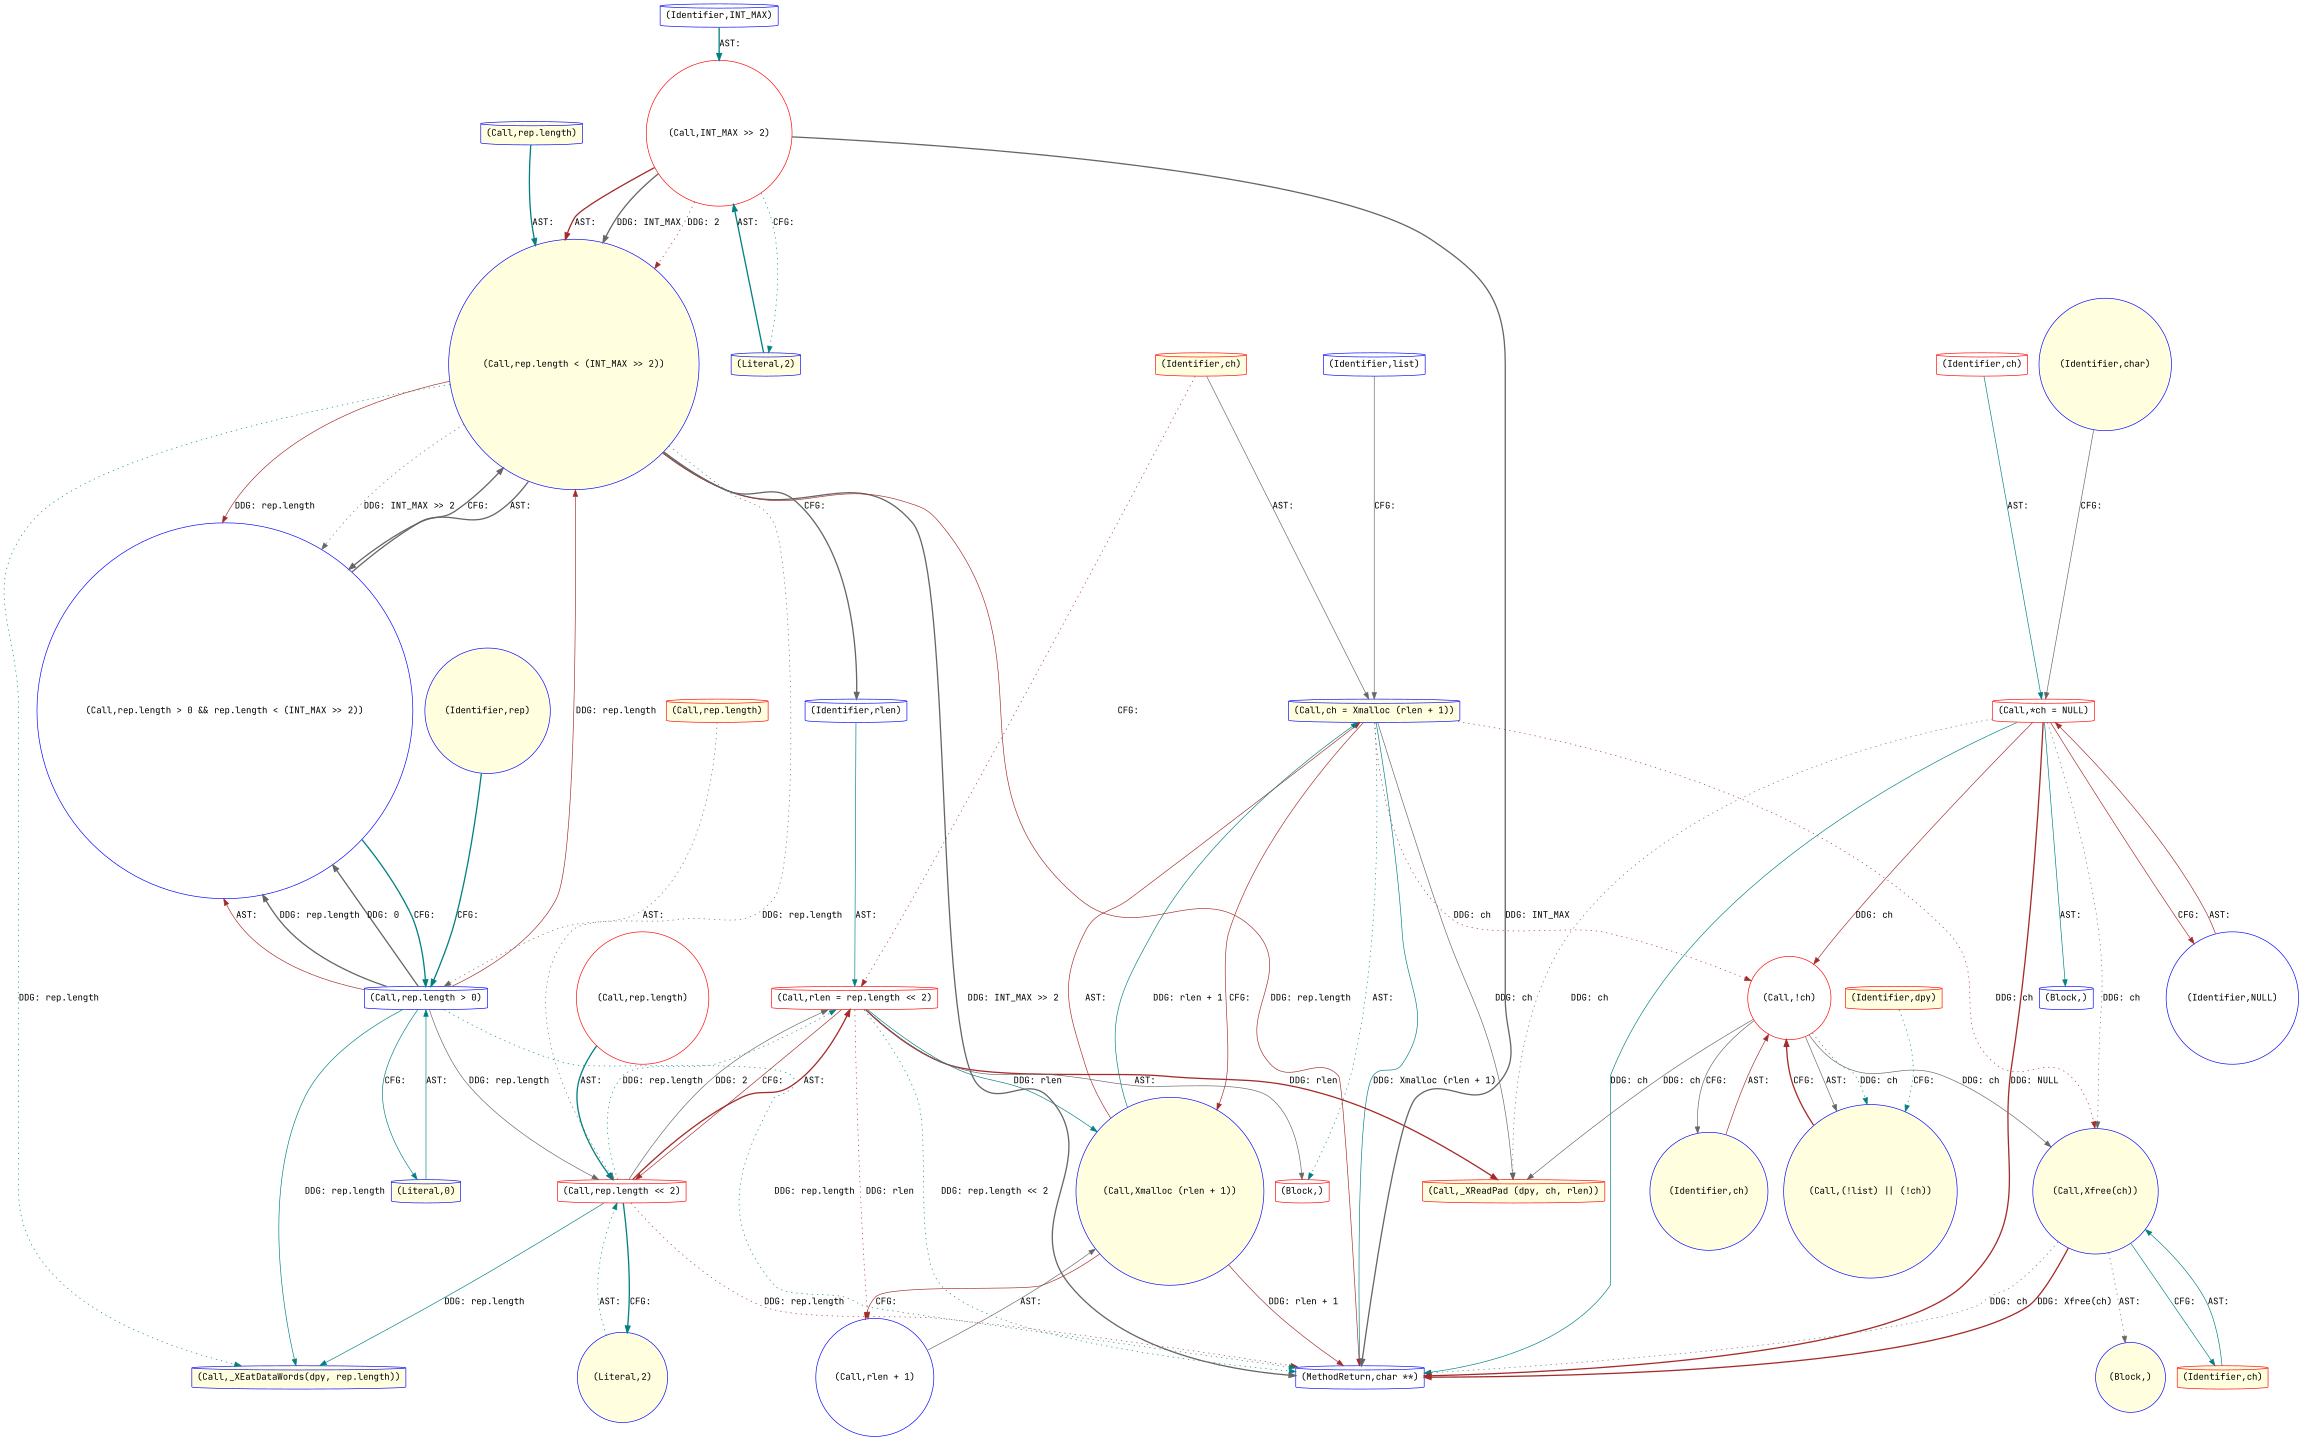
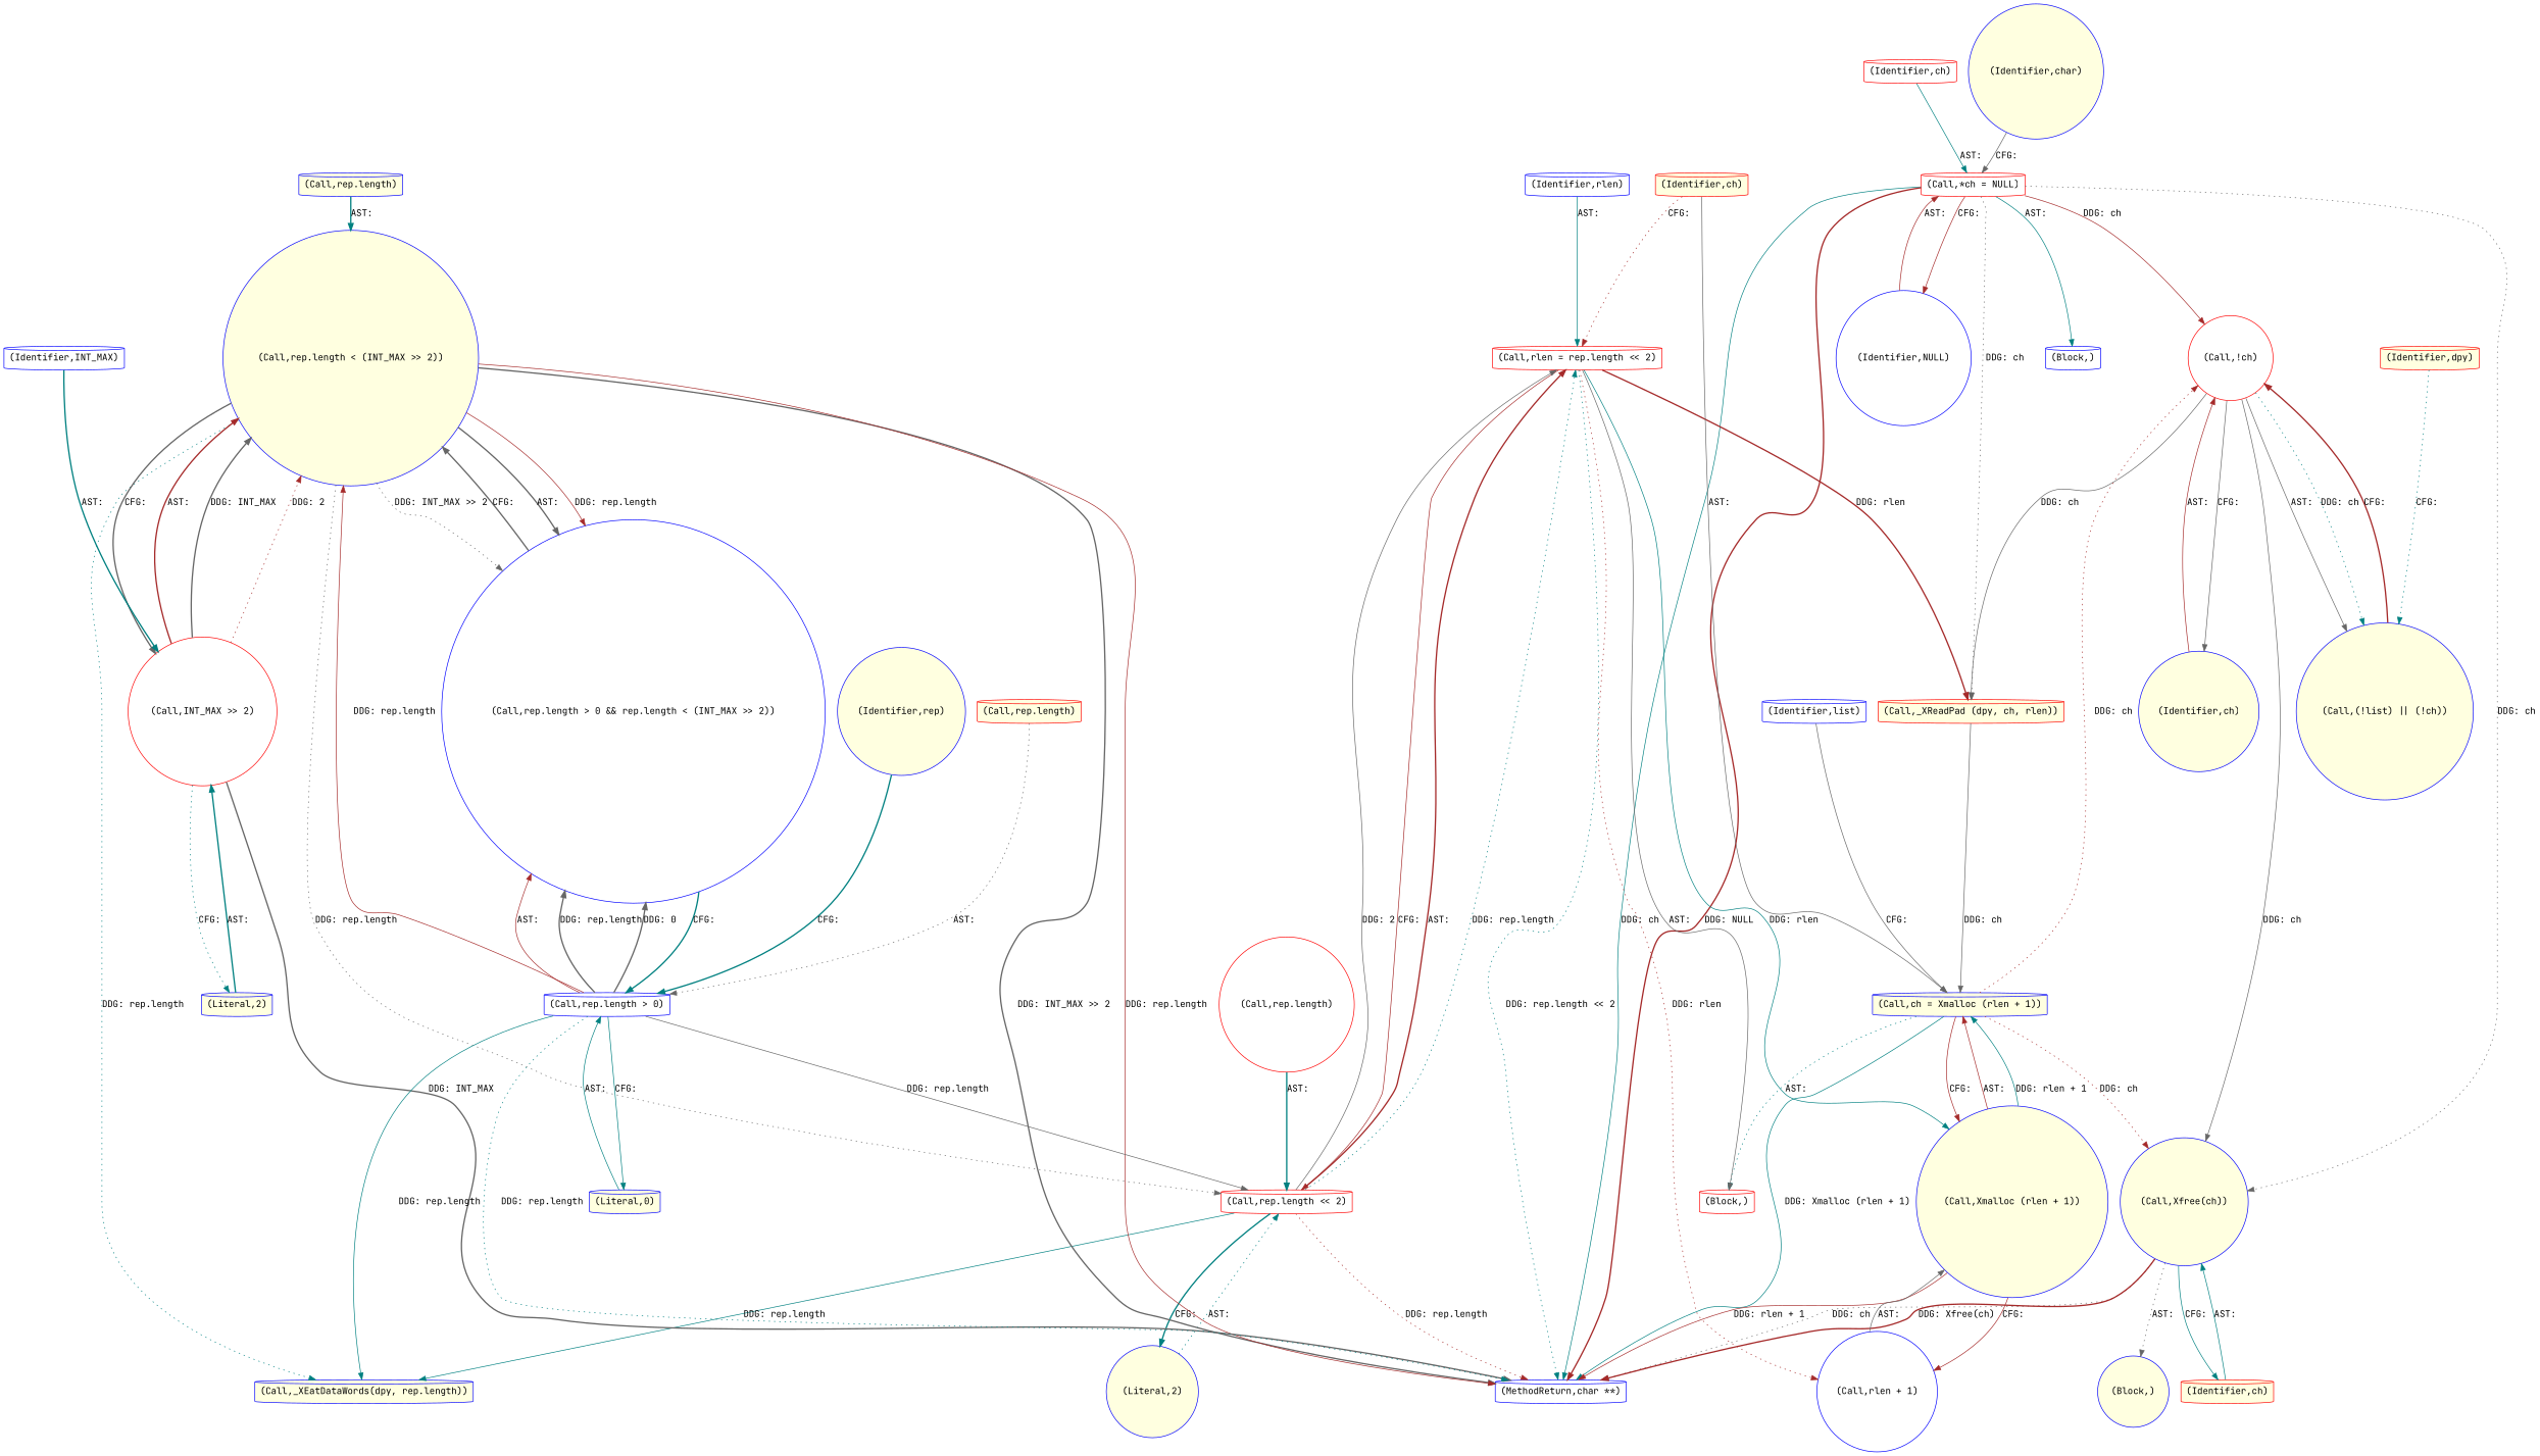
  digraph {
    fontname="JetBrains Mono"
    node [color=blue fillcolor=lightyellow fontname="JetBrains Mono" shape=cylinder style=filled]
    edge [color=teal fontname="JetBrains Mono" style=solid]
    n1 [label="(Call,Xfree(ch))" shape=circle]
    n2 [color=red label="(Identifier,ch)"]
    n3 [label="(Block,)" shape=circle]
    n4 [fillcolor=white label="(MethodReturn,char **)"]
    n5 [color=red fillcolor=white label="(Call,*ch = NULL)"]
    n6 [color=red fillcolor=white label="(Call,!ch)" shape=circle]
    n7 [fillcolor=white label="(Identifier,NULL)" shape=circle]
    n8 [color=red label="(Call,_XReadPad (dpy, ch, rlen))"]
    n9 [fillcolor=white label="(Block,)"]
    n10 [label="(Call,(!list) || (!ch))" shape=circle]
    n11 [label="(Identifier,ch)" shape=circle]
    n12 [label="(Call,ch = Xmalloc (rlen + 1))"]
    n13 [label="(Call,Xmalloc (rlen + 1))" shape=circle]
    n14 [color=red fillcolor=white label="(Block,)"]
    n15 [fillcolor=white label="(Call,rlen + 1)" shape=circle]
    n16 [color=red fillcolor=white label="(Call,rlen = rep.length << 2)"]
    n17 [color=red fillcolor=white label="(Call,rep.length << 2)"]
    n18 [label="(Literal,2)" shape=circle]
    n19 [label="(Call,_XEatDataWords(dpy, rep.length))"]
    n20 [label="(Call,rep.length < (INT_MAX >> 2))" shape=circle]
    n21 [color=red fillcolor=white label="(Call,INT_MAX >> 2)" shape=circle]
    n22 [fillcolor=white label="(Call,rep.length > 0 && rep.length < (INT_MAX >> 2))" shape=circle]
    n23 [label="(Literal,2)"]
    n24 [fillcolor=white label="(Call,rep.length > 0)"]
    n25 [label="(Literal,0)"]
    n26 [fillcolor=white label="(Identifier,INT_MAX)"]
    n27 [color=red fillcolor=white label="(Identifier,ch)"]
    n28 [color=red fillcolor=white label="(Call,rep.length)" shape=circle]
    n29 [label="(Call,rep.length)"]
    n30 [label="(Identifier,rep)" shape=circle]
    n31 [fillcolor=white label="(Identifier,rlen)"]
    n32 [label="(Identifier,char)" shape=circle]
    n33 [fillcolor=white label="(Identifier,list)"]
    n34 [color=red label="(Identifier,ch)"]
    n35 [color=red label="(Call,rep.length)"]
    n36 [color=red label="(Identifier,dpy)"]
    n1 -> n2 [label="CFG: "]
    n1 -> n3 [color=gray40 label="AST: " style=dotted]
    n1 -> n4 [color=gray40 label="DDG: ch" style=dotted]
    n1 -> n4 [color=brown label="DDG: Xfree(ch)" style=bold]
    n2 -> n1 [label="AST: "]
    n5 -> n1 [color=gray40 label="DDG: ch" style=dotted]
    n5 -> n4 [label="DDG: ch"]
    n5 -> n4 [color=brown label="DDG: NULL" style=bold]
    n5 -> n6 [color=brown label="DDG: ch"]
    n5 -> n7 [color=brown label="CFG: "]
    n5 -> n8 [color=gray40 label="DDG: ch" style=dotted]
    n5 -> n9 [label="AST: "]
    n6 -> n1 [color=gray40 label="DDG: ch"]
    n6 -> n8 [color=gray40 label="DDG: ch"]
    n6 -> n10 [color=gray40 label="AST: "]
    n6 -> n10 [label="DDG: ch" style=dotted]
    n6 -> n11 [color=gray40 label="CFG: "]
    n7 -> n5 [color=brown label="AST: "]
    n10 -> n6 [color=brown label="CFG: " style=bold]
    n11 -> n6 [color=brown label="AST: "]
    n12 -> n1 [color=brown label="DDG: ch" style=dotted]
    n12 -> n4 [label="DDG: Xmalloc (rlen + 1)"]
    n12 -> n6 [color=brown label="DDG: ch" style=dotted]
-   n12 -> n8 [color=gray40 label="DDG: ch"]
+   n8 -> n12 [color=gray40 label="DDG: ch"]
    n12 -> n13 [color=brown label="CFG: "]
    n12 -> n14 [label="AST: " style=dotted]
    n13 -> n4 [color=brown label="DDG: rlen + 1"]
    n13 -> n12 [color=brown label="AST: "]
    n13 -> n12 [label="DDG: rlen + 1"]
    n13 -> n15 [color=brown label="CFG: "]
    n15 -> n13 [color=gray40 label="AST: "]
    n16 -> n4 [label="DDG: rep.length << 2" style=dotted]
    n16 -> n8 [color=brown label="DDG: rlen" style=bold]
    n16 -> n13 [label="DDG: rlen"]
    n16 -> n14 [color=gray40 label="AST: "]
    n16 -> n15 [color=brown label="DDG: rlen" style=dotted]
    n16 -> n17 [color=brown label="CFG: "]
    n17 -> n4 [color=brown label="DDG: rep.length" style=dotted]
    n17 -> n16 [color=brown label="AST: " style=bold]
    n17 -> n16 [label="DDG: rep.length" style=dotted]
    n17 -> n16 [color=gray40 label="DDG: 2"]
    n17 -> n18 [label="CFG: " style=bold]
    n17 -> n19 [label="DDG: rep.length"]
    n18 -> n17 [label="AST: " style=dotted]
    n20 -> n4 [color=gray40 label="DDG: INT_MAX >> 2" style=bold]
    n20 -> n4 [color=brown label="DDG: rep.length"]
    n20 -> n17 [color=gray40 label="DDG: rep.length" style=dotted]
    n20 -> n19 [label="DDG: rep.length" style=dotted]
-   n20 -> n31 [color=gray40 label="CFG: " style=bold]
+   n20 -> n21 [color=gray40 label="CFG: " style=bold]
    n20 -> n22 [color=gray40 label="AST: " style=bold]
    n20 -> n22 [color=brown label="DDG: rep.length"]
    n20 -> n22 [color=gray40 label="DDG: INT_MAX >> 2" style=dotted]
    n21 -> n4 [color=gray40 label="DDG: INT_MAX" style=bold]
    n21 -> n20 [color=brown label="AST: " style=bold]
    n21 -> n20 [color=gray40 label="DDG: INT_MAX" style=bold]
    n21 -> n20 [color=brown label="DDG: 2" style=dotted]
    n21 -> n23 [label="CFG: " style=dotted]
    n22 -> n20 [color=gray40 label="CFG: " style=bold]
    n22 -> n24 [label="CFG: " style=bold]
    n23 -> n21 [label="AST: " style=bold]
    n24 -> n4 [label="DDG: rep.length" style=dotted]
    n24 -> n17 [color=gray40 label="DDG: rep.length"]
    n24 -> n19 [label="DDG: rep.length"]
    n24 -> n20 [color=brown label="DDG: rep.length"]
    n24 -> n22 [color=brown label="AST: "]
    n24 -> n22 [color=gray40 label="DDG: rep.length" style=bold]
    n24 -> n22 [color=gray40 label="DDG: 0" style=bold]
    n24 -> n25 [label="CFG: "]
    n25 -> n24 [label="AST: "]
    n26 -> n21 [label="AST: " style=bold]
    n27 -> n5 [label="AST: "]
    n28 -> n17 [label="AST: " style=bold]
    n29 -> n20 [label="AST: " style=bold]
    n30 -> n24 [label="CFG: " style=bold]
    n31 -> n16 [label="AST: "]
    n32 -> n5 [color=gray40 label="CFG: "]
    n33 -> n12 [color=gray40 label="CFG: "]
    n34 -> n12 [color=gray40 label="AST: "]
    n34 -> n16 [color=brown label="CFG: " style=dotted]
    n35 -> n24 [color=gray40 label="AST: " style=dotted]
    n36 -> n10 [label="CFG: " style=dotted]
  }
